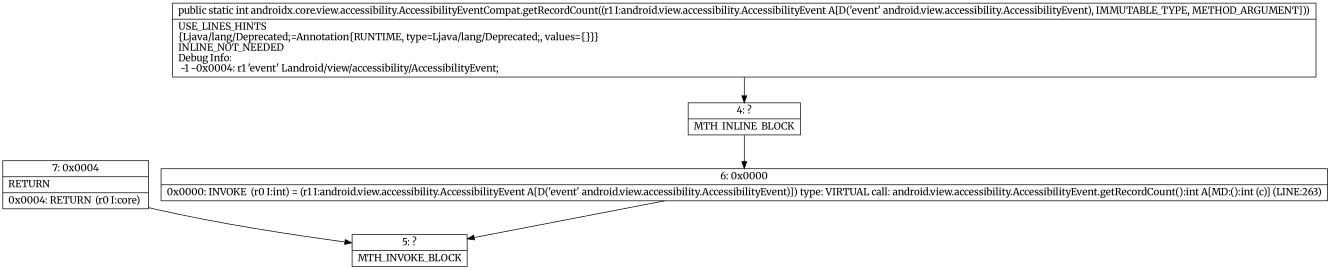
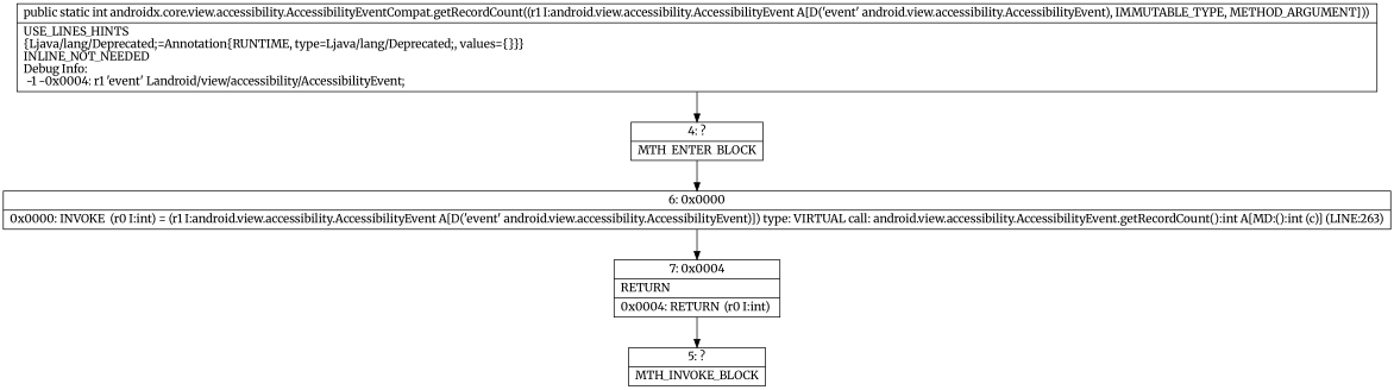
  digraph {
    fontname=Merriweather
    node [fontname=Merriweather shape=record]
    edge [fontname=Merriweather]
-   n1 [label="{4\:\ ?|MTH_INLINE_BLOCK\l}"]
+   n1 [label="{4\:\ ?|MTH_ENTER_BLOCK\l}"]
    n2 [label="{6\:\ 0x0000|0x0000: INVOKE  (r0 I:int) = (r1 I:android.view.accessibility.AccessibilityEvent A[D('event' android.view.accessibility.AccessibilityEvent)]) type: VIRTUAL call: android.view.accessibility.AccessibilityEvent.getRecordCount():int A[MD:():int (c)] (LINE:263)\l}"]
-   n3 [label="{7\:\ 0x0004|RETURN\l|0x0004: RETURN  (r0 I:core) \l}"]
+   n3 [label="{7\:\ 0x0004|RETURN\l|0x0004: RETURN  (r0 I:int) \l}"]
    n4 [label="{5\:\ ?|MTH_INVOKE_BLOCK\l}"]
    n5 [label="{public static int androidx.core.view.accessibility.AccessibilityEventCompat.getRecordCount((r1 I:android.view.accessibility.AccessibilityEvent A[D('event' android.view.accessibility.AccessibilityEvent), IMMUTABLE_TYPE, METHOD_ARGUMENT]))  | USE_LINES_HINTS\l\{Ljava\/lang\/Deprecated;=Annotation\{RUNTIME, type=Ljava\/lang\/Deprecated;, values=\{\}\}\}\lINLINE_NOT_NEEDED\lDebug Info:\l  \-1 \-0x0004: r1 'event' Landroid\/view\/accessibility\/AccessibilityEvent;\l}"]
    n1 -> n2
-   n2 -> n4
+   n2 -> n3
    n3 -> n4
    n5 -> n1
  }
